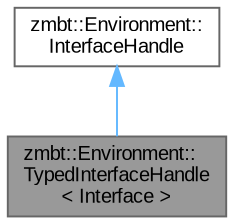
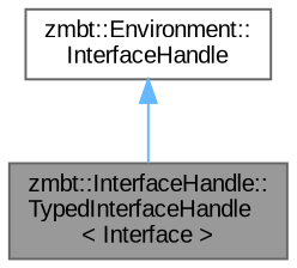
  digraph {
    fontname="Liberation Sans"
    node [color=gray40 fontname="Liberation Sans" fontsize=10 shape=box style=filled]
-   n1 [fillcolor=grey60 fontcolor=black height=0.2 label="zmbt::Environment::\lTypedInterfaceHandle\l\< Interface \>" width=0.4]
+   n1 [fillcolor=grey60 fontcolor=black height=0.2 label="zmbt::InterfaceHandle::\lTypedInterfaceHandle\l\< Interface \>" width=0.4]
    n2 [fillcolor=white height=0.2 label="zmbt::Environment::\lInterfaceHandle" width=0.4]
    n2 -> n1 [color=steelblue1 dir=back fontname="Liberation Sans" fontsize=10 labelfontname=Helvetica labelfontsize=10 style=solid]
  }
